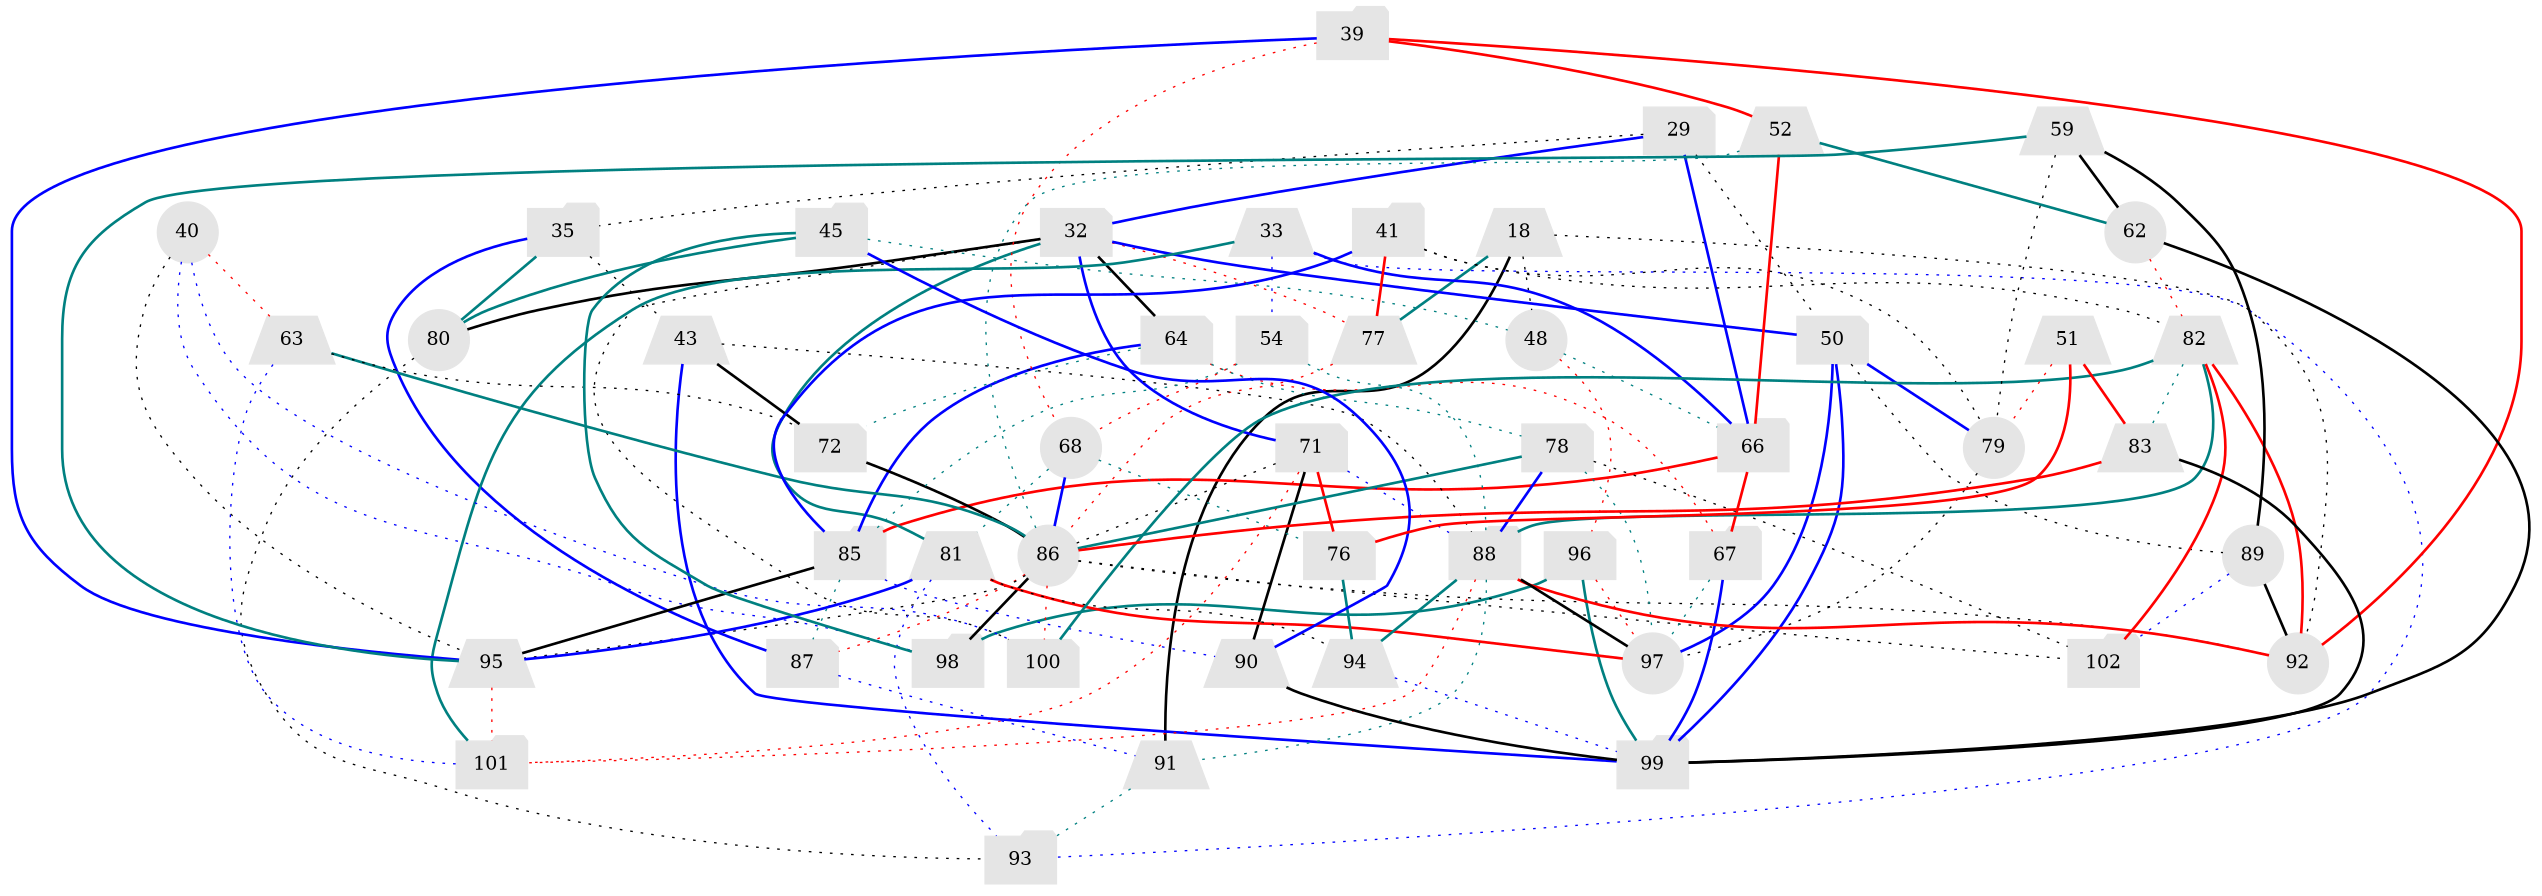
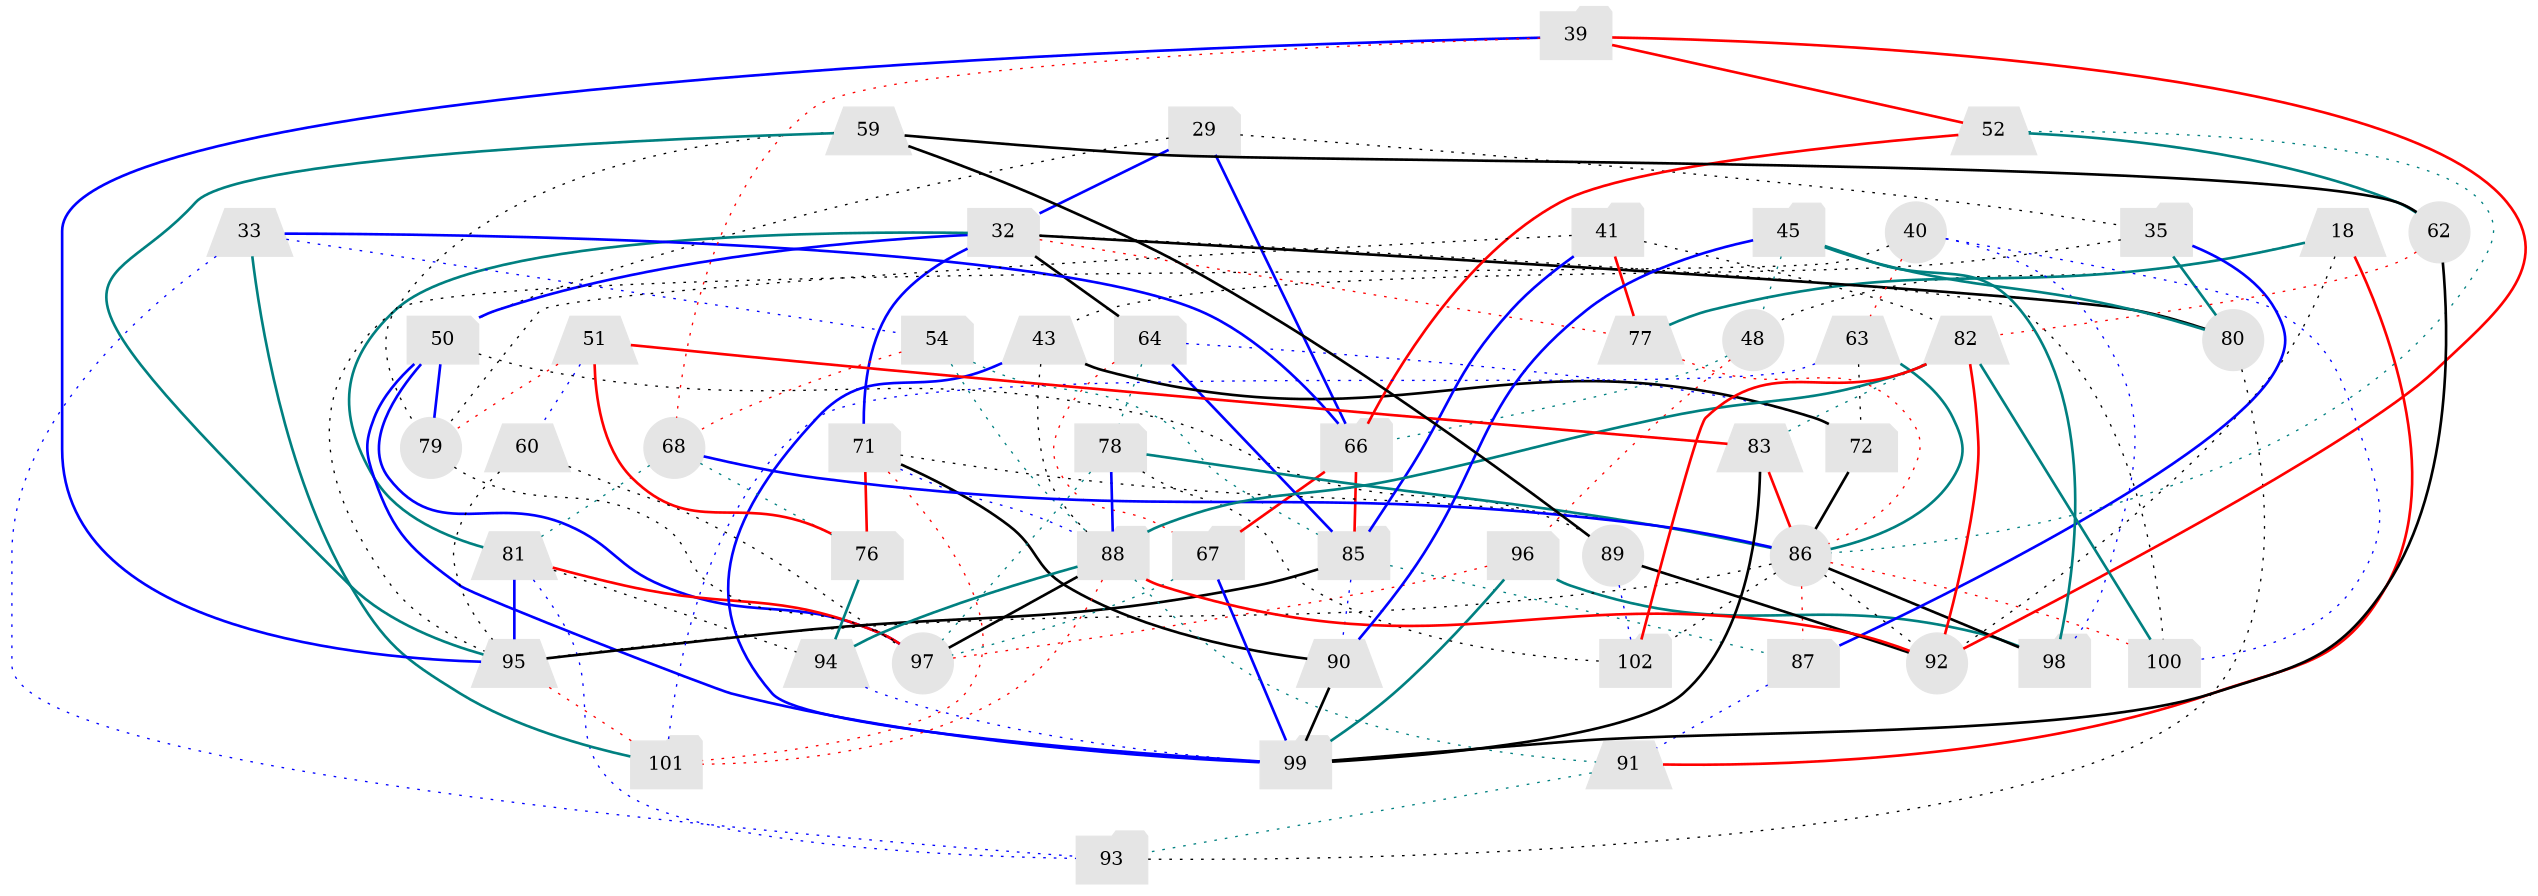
  graph {
    node [color=gray90 shape=trapezium style=filled]
    edge [color=black style=dotted]
    18 [super="+8"]
    48 [shape=circle]
    77
    91 [super="+61"]
    92 [shape=circle super="+84"]
    66 [shape=folder super="+14+38"]
    96 [shape=note]
    86 [shape=circle super="+30+56"]
    93 [shape=folder]
    29 [shape=note super="+20"]
    32 [shape=note super="+24+17"]
    35 [shape=folder]
    50 [shape=note super="+1+4"]
    64 [shape=note super="+22"]
    71 [shape=note super="+55"]
    80 [shape=circle]
    81 [super="+65+75"]
    100 [shape=note]
    43
    87 [shape=note]
    79 [shape=circle super="+28+69"]
    99 [shape=folder super="+6+47"]
    89 [shape=circle]
    97 [shape=circle super="+44"]
    85 [shape=folder super="+16+46"]
    67 [shape=folder]
    72 [shape=note]
    78 [shape=note super="+31+70"]
    101 [shape=folder super="+74"]
    88 [shape=folder super="+12+19+57"]
    90
    76 [shape=note]
    95 [super="+73+11"]
    94
    33
    54 [shape=note]
    68 [shape=circle super="+49"]
    39 [shape=folder]
    52
    62 [shape=circle]
    40 [shape=circle]
    63
    98 [shape=folder]
    41 [shape=folder]
    82 [super="+21+42"]
    83
    102 [shape=folder]
    45 [shape=folder]
    51 [super="+34"]
+   60
    59
    18 -- 48
    18 -- 77 [color=teal style=bold]
-   18 -- 91 [style=bold weight=2]
+   18 -- 91 [color=red style=bold weight=2]
    18 -- 92 [weight=2]
    48 -- 66 [color=teal]
    48 -- 96 [color=red]
    77 -- 86 [color=red]
    91 -- 93 [color=teal]
    66 -- 85 [color=red style=bold weight=2]
    66 -- 67 [color=red style=bold]
    96 -- 99 [color=teal style=bold]
    96 -- 97 [color=red]
    96 -- 98 [color=teal style=bold]
    86 -- 92 [weight=2]
    86 -- 100 [color=red]
    86 -- 87 [color=red]
    86 -- 95 [weight=3]
    86 -- 98 [style=bold]
    86 -- 102
    29 -- 66 [color=blue style=bold weight=2]
    29 -- 32 [color=blue style=bold]
    29 -- 35
    29 -- 50 [weight=2]
    32 -- 77 [color=red]
    32 -- 50 [color=blue style=bold]
    32 -- 64 [style=bold]
    32 -- 71 [color=blue style=bold weight=2]
    32 -- 80 [style=bold]
    32 -- 81 [color=teal style=bold weight=2]
    32 -- 100
    35 -- 80 [color=teal style=bold]
    35 -- 43
    35 -- 87 [color=blue style=bold]
    50 -- 79 [color=blue style=bold weight=2]
    50 -- 99 [color=blue style=bold]
    50 -- 89
    50 -- 97 [color=blue style=bold]
    64 -- 85 [color=blue style=bold weight=2]
    64 -- 67 [color=red]
-   64 -- 72 [color=teal]
+   64 -- 72 [color=blue]
    64 -- 78 [color=teal]
    71 -- 86
    71 -- 101 [color=red]
    71 -- 88 [color=blue weight=2]
    71 -- 90 [style=bold]
    71 -- 76 [color=red style=bold]
    80 -- 93
    81 -- 93 [color=blue]
    81 -- 97 [color=red style=bold weight=2]
    81 -- 95 [color=blue style=bold]
    81 -- 94
    43 -- 99 [color=blue style=bold]
    43 -- 72 [style=bold]
    43 -- 88
    87 -- 91 [color=blue]
    79 -- 97 [weight=2]
    89 -- 92 [style=bold]
    89 -- 102 [color=blue]
    85 -- 87 [color=teal]
    85 -- 90 [color=blue]
    85 -- 95 [style=bold weight=2]
    67 -- 99 [color=blue style=bold]
    67 -- 97 [color=teal]
    72 -- 86 [style=bold]
    78 -- 86 [color=teal style=bold]
    78 -- 97 [color=teal weight=3]
    78 -- 88 [color=blue style=bold weight=2]
    78 -- 102
    88 -- 91 [color=teal weight=2]
    88 -- 92 [color=red style=bold]
    88 -- 97 [style=bold]
    88 -- 101 [color=red]
    88 -- 94 [color=teal style=bold]
    90 -- 99 [style=bold]
    76 -- 94 [color=teal style=bold]
    95 -- 101 [color=red weight=2]
    94 -- 99 [color=blue]
    33 -- 66 [color=blue style=bold]
    33 -- 93 [color=blue]
    33 -- 101 [color=teal style=bold]
    33 -- 54 [color=blue]
    54 -- 85 [color=teal]
    54 -- 88 [color=teal]
    54 -- 68 [color=red]
    68 -- 86 [color=blue style=bold weight=2]
    68 -- 81 [color=teal]
    68 -- 76 [color=teal]
    39 -- 92 [color=red style=bold]
    39 -- 95 [color=blue style=bold]
    39 -- 68 [color=red]
    39 -- 52 [color=red style=bold]
    52 -- 66 [color=red style=bold]
    52 -- 86 [color=teal]
    52 -- 62 [color=teal style=bold]
    62 -- 99 [style=bold]
    62 -- 82 [color=red]
    40 -- 100 [color=blue]
    40 -- 95
    40 -- 63 [color=red]
    40 -- 98 [color=blue]
    63 -- 86 [color=teal style=bold]
    63 -- 72
    63 -- 101 [color=blue]
    41 -- 77 [color=red style=bold]
    41 -- 79
    41 -- 85 [color=blue style=bold]
    41 -- 82
    82 -- 92 [color=red style=bold]
    82 -- 100 [color=teal style=bold]
    82 -- 88 [color=teal style=bold weight=2]
    82 -- 83 [color=teal]
    82 -- 102 [color=red style=bold]
    83 -- 86 [color=red style=bold]
    83 -- 99 [style=bold]
    45 -- 48 [color=teal]
    45 -- 80 [color=teal style=bold]
    45 -- 90 [color=blue style=bold]
    45 -- 98 [color=teal style=bold]
    51 -- 79 [color=red weight=2]
    51 -- 76 [color=red style=bold]
    51 -- 83 [color=red style=bold]
+   51 -- 60 [color=blue weight=2]
+   60 -- 97
+   60 -- 95
    59 -- 79
    59 -- 89 [style=bold]
    59 -- 95 [color=teal style=bold]
    59 -- 62 [style=bold]
  }
